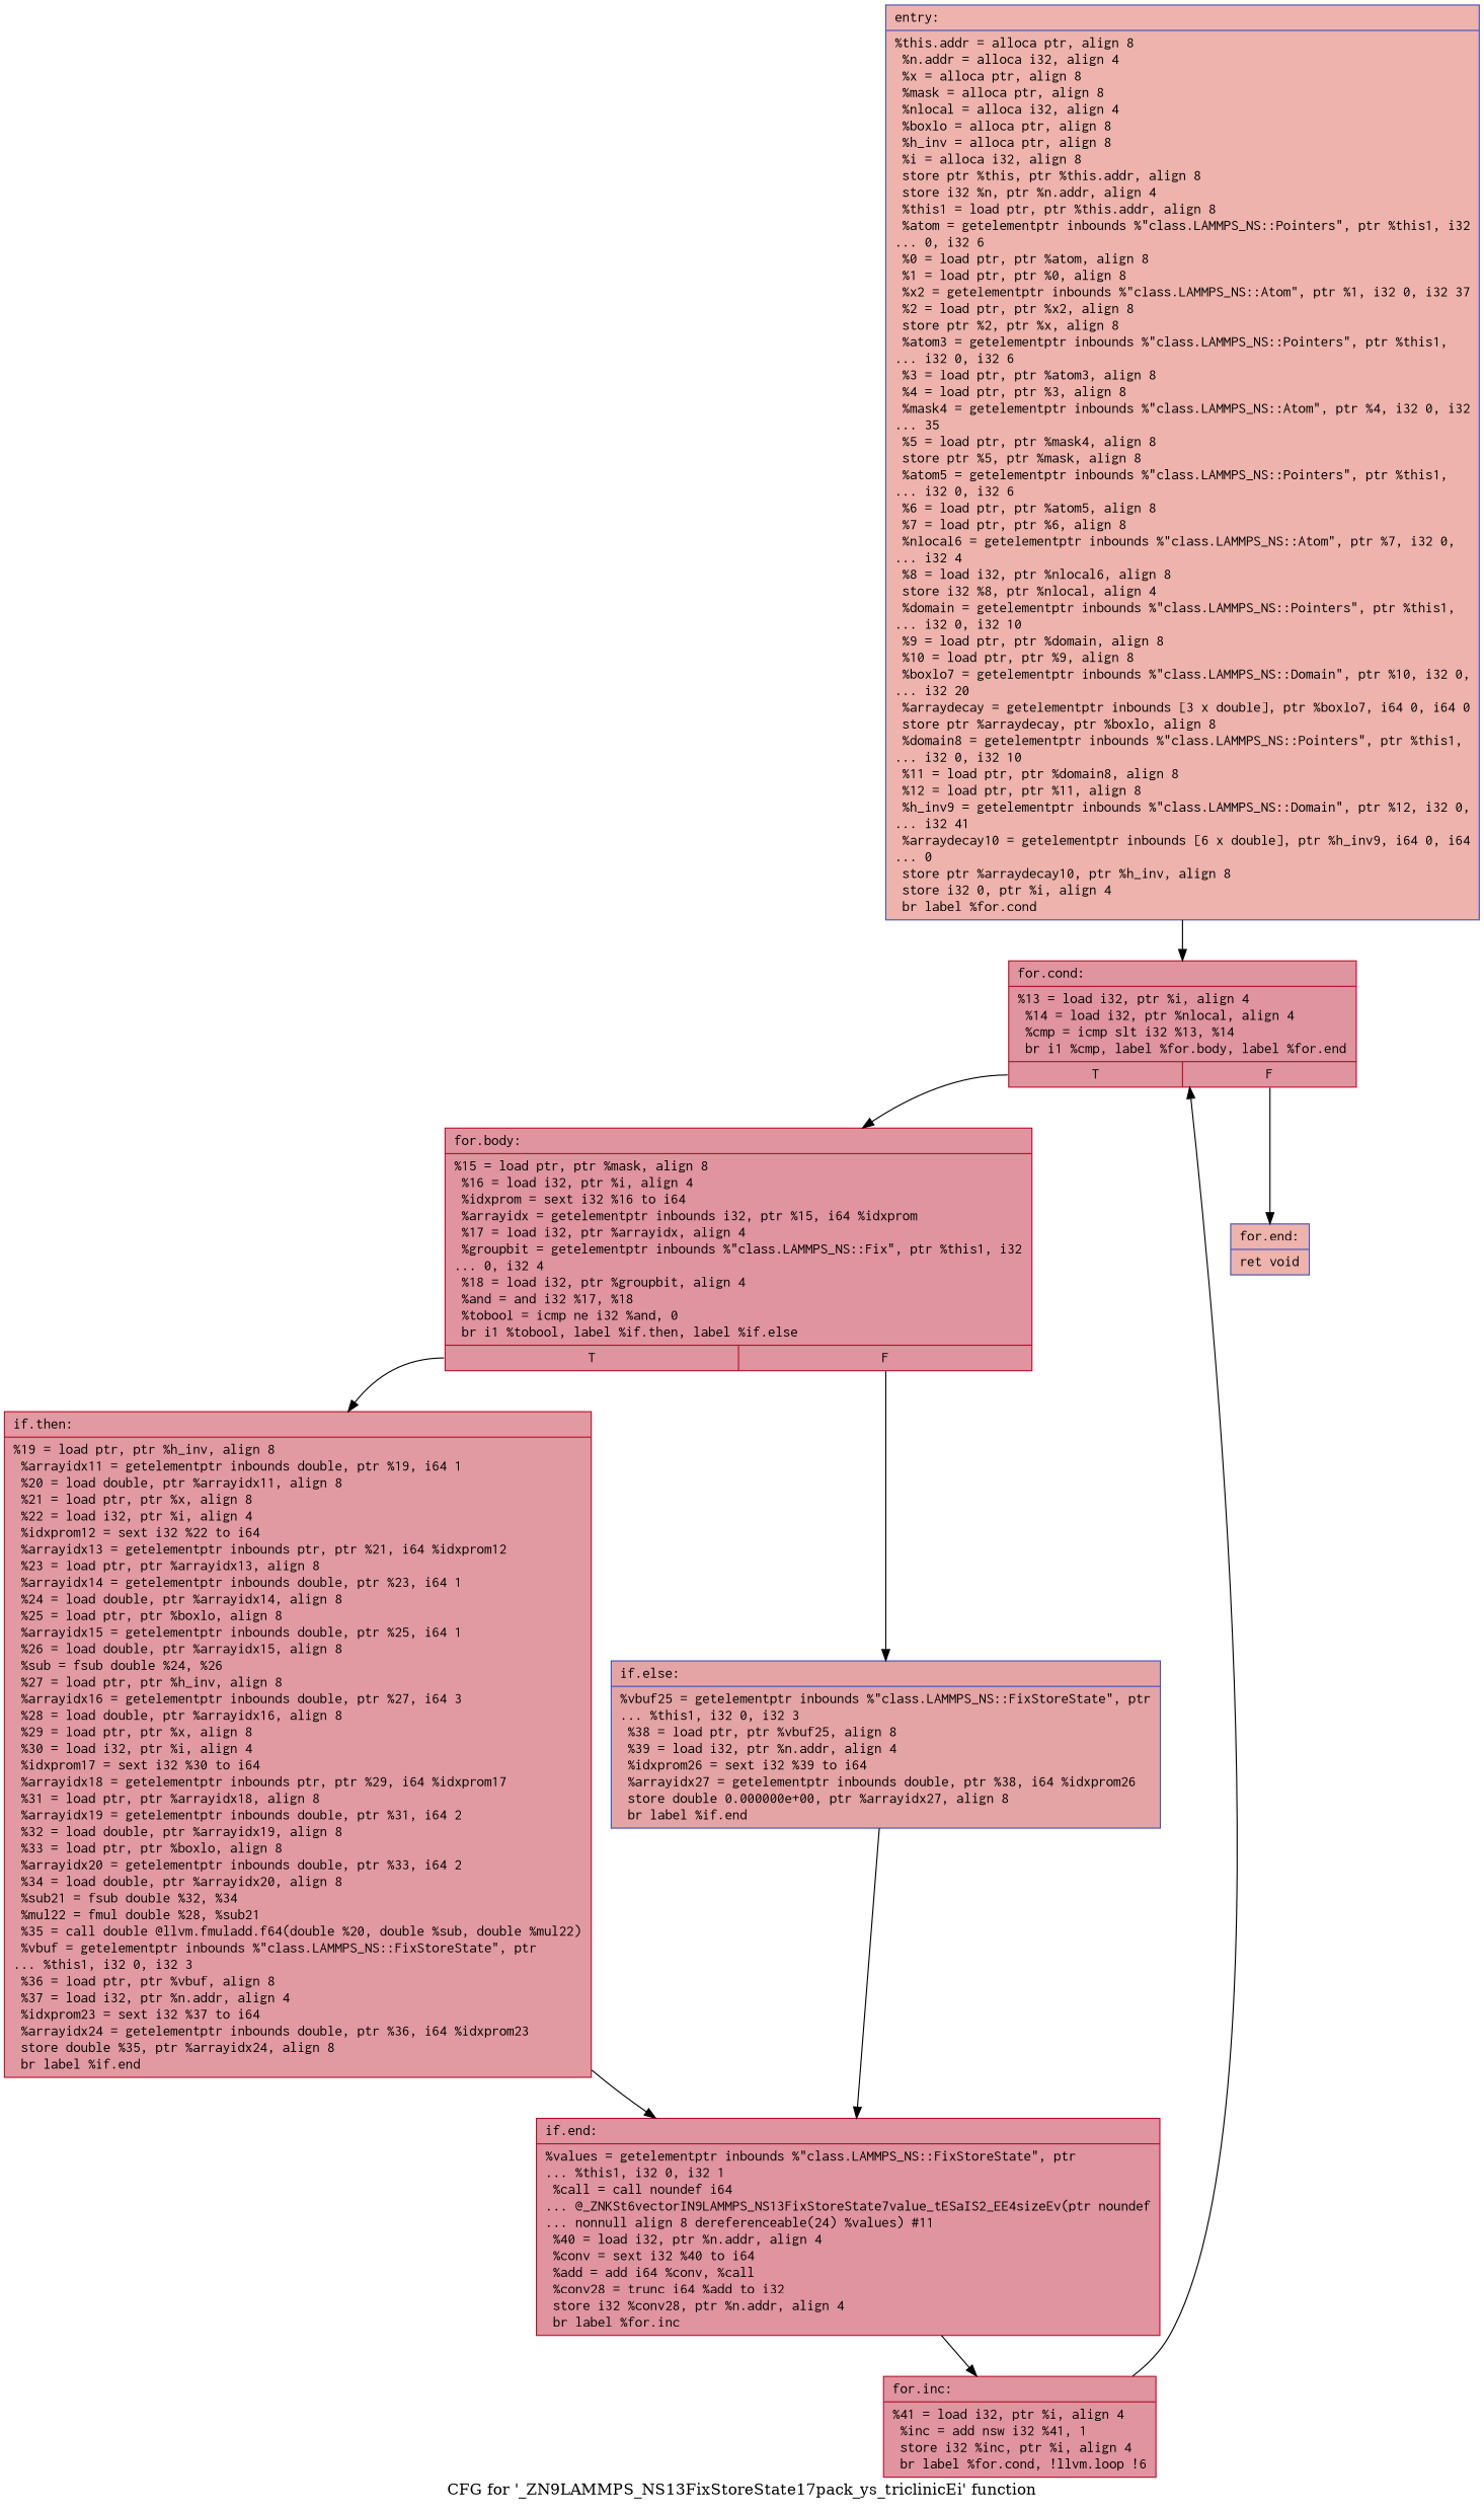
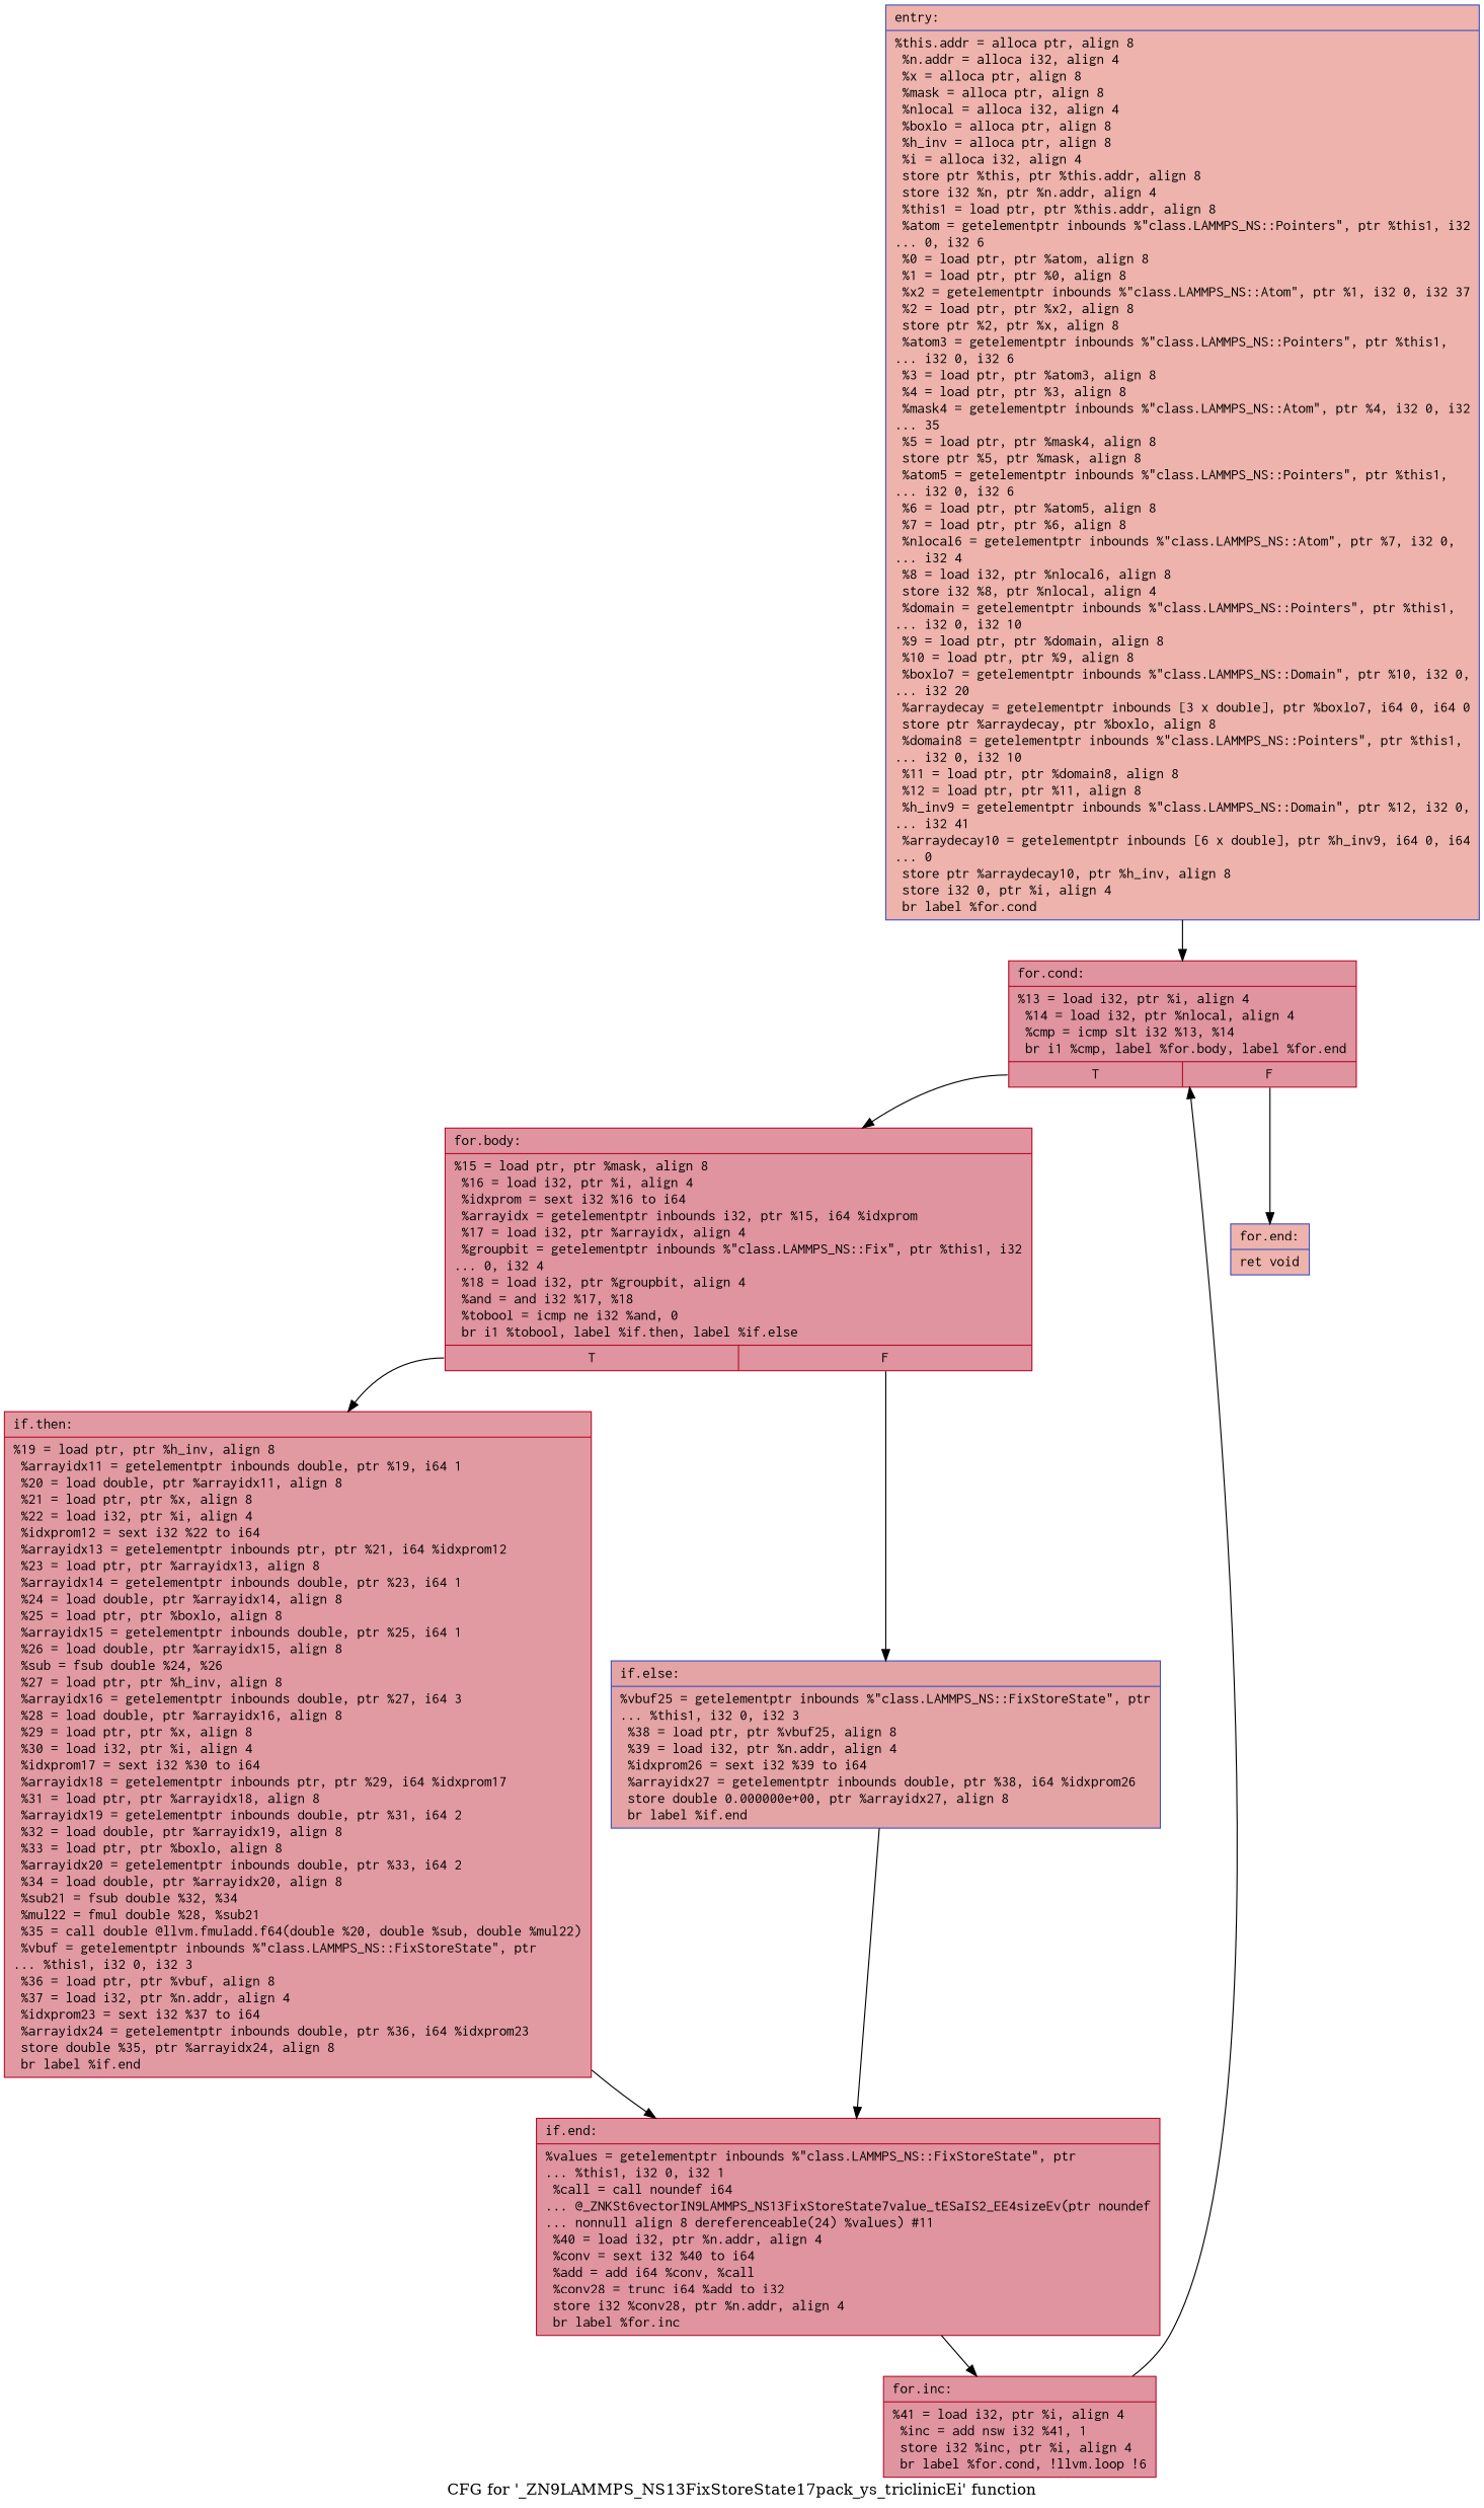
  digraph {
    label="CFG for '_ZN9LAMMPS_NS13FixStoreState17pack_ys_triclinicEi' function"
    node [color="#b70d28ff" fillcolor="#b70d2870" fontname=Courier shape=record style=filled]
-   n1 [color="#3d50c3ff" fillcolor="#d6524470" label="{entry:\l|  %this.addr = alloca ptr, align 8\l  %n.addr = alloca i32, align 4\l  %x = alloca ptr, align 8\l  %mask = alloca ptr, align 8\l  %nlocal = alloca i32, align 4\l  %boxlo = alloca ptr, align 8\l  %h_inv = alloca ptr, align 8\l  %i = alloca i32, align 8\l  store ptr %this, ptr %this.addr, align 8\l  store i32 %n, ptr %n.addr, align 4\l  %this1 = load ptr, ptr %this.addr, align 8\l  %atom = getelementptr inbounds %\"class.LAMMPS_NS::Pointers\", ptr %this1, i32\l... 0, i32 6\l  %0 = load ptr, ptr %atom, align 8\l  %1 = load ptr, ptr %0, align 8\l  %x2 = getelementptr inbounds %\"class.LAMMPS_NS::Atom\", ptr %1, i32 0, i32 37\l  %2 = load ptr, ptr %x2, align 8\l  store ptr %2, ptr %x, align 8\l  %atom3 = getelementptr inbounds %\"class.LAMMPS_NS::Pointers\", ptr %this1,\l... i32 0, i32 6\l  %3 = load ptr, ptr %atom3, align 8\l  %4 = load ptr, ptr %3, align 8\l  %mask4 = getelementptr inbounds %\"class.LAMMPS_NS::Atom\", ptr %4, i32 0, i32\l... 35\l  %5 = load ptr, ptr %mask4, align 8\l  store ptr %5, ptr %mask, align 8\l  %atom5 = getelementptr inbounds %\"class.LAMMPS_NS::Pointers\", ptr %this1,\l... i32 0, i32 6\l  %6 = load ptr, ptr %atom5, align 8\l  %7 = load ptr, ptr %6, align 8\l  %nlocal6 = getelementptr inbounds %\"class.LAMMPS_NS::Atom\", ptr %7, i32 0,\l... i32 4\l  %8 = load i32, ptr %nlocal6, align 8\l  store i32 %8, ptr %nlocal, align 4\l  %domain = getelementptr inbounds %\"class.LAMMPS_NS::Pointers\", ptr %this1,\l... i32 0, i32 10\l  %9 = load ptr, ptr %domain, align 8\l  %10 = load ptr, ptr %9, align 8\l  %boxlo7 = getelementptr inbounds %\"class.LAMMPS_NS::Domain\", ptr %10, i32 0,\l... i32 20\l  %arraydecay = getelementptr inbounds [3 x double], ptr %boxlo7, i64 0, i64 0\l  store ptr %arraydecay, ptr %boxlo, align 8\l  %domain8 = getelementptr inbounds %\"class.LAMMPS_NS::Pointers\", ptr %this1,\l... i32 0, i32 10\l  %11 = load ptr, ptr %domain8, align 8\l  %12 = load ptr, ptr %11, align 8\l  %h_inv9 = getelementptr inbounds %\"class.LAMMPS_NS::Domain\", ptr %12, i32 0,\l... i32 41\l  %arraydecay10 = getelementptr inbounds [6 x double], ptr %h_inv9, i64 0, i64\l... 0\l  store ptr %arraydecay10, ptr %h_inv, align 8\l  store i32 0, ptr %i, align 4\l  br label %for.cond\l}"]
+   n1 [color="#3d50c3ff" fillcolor="#d6524470" label="{entry:\l|  %this.addr = alloca ptr, align 8\l  %n.addr = alloca i32, align 4\l  %x = alloca ptr, align 8\l  %mask = alloca ptr, align 8\l  %nlocal = alloca i32, align 4\l  %boxlo = alloca ptr, align 8\l  %h_inv = alloca ptr, align 8\l  %i = alloca i32, align 4\l  store ptr %this, ptr %this.addr, align 8\l  store i32 %n, ptr %n.addr, align 4\l  %this1 = load ptr, ptr %this.addr, align 8\l  %atom = getelementptr inbounds %\"class.LAMMPS_NS::Pointers\", ptr %this1, i32\l... 0, i32 6\l  %0 = load ptr, ptr %atom, align 8\l  %1 = load ptr, ptr %0, align 8\l  %x2 = getelementptr inbounds %\"class.LAMMPS_NS::Atom\", ptr %1, i32 0, i32 37\l  %2 = load ptr, ptr %x2, align 8\l  store ptr %2, ptr %x, align 8\l  %atom3 = getelementptr inbounds %\"class.LAMMPS_NS::Pointers\", ptr %this1,\l... i32 0, i32 6\l  %3 = load ptr, ptr %atom3, align 8\l  %4 = load ptr, ptr %3, align 8\l  %mask4 = getelementptr inbounds %\"class.LAMMPS_NS::Atom\", ptr %4, i32 0, i32\l... 35\l  %5 = load ptr, ptr %mask4, align 8\l  store ptr %5, ptr %mask, align 8\l  %atom5 = getelementptr inbounds %\"class.LAMMPS_NS::Pointers\", ptr %this1,\l... i32 0, i32 6\l  %6 = load ptr, ptr %atom5, align 8\l  %7 = load ptr, ptr %6, align 8\l  %nlocal6 = getelementptr inbounds %\"class.LAMMPS_NS::Atom\", ptr %7, i32 0,\l... i32 4\l  %8 = load i32, ptr %nlocal6, align 8\l  store i32 %8, ptr %nlocal, align 4\l  %domain = getelementptr inbounds %\"class.LAMMPS_NS::Pointers\", ptr %this1,\l... i32 0, i32 10\l  %9 = load ptr, ptr %domain, align 8\l  %10 = load ptr, ptr %9, align 8\l  %boxlo7 = getelementptr inbounds %\"class.LAMMPS_NS::Domain\", ptr %10, i32 0,\l... i32 20\l  %arraydecay = getelementptr inbounds [3 x double], ptr %boxlo7, i64 0, i64 0\l  store ptr %arraydecay, ptr %boxlo, align 8\l  %domain8 = getelementptr inbounds %\"class.LAMMPS_NS::Pointers\", ptr %this1,\l... i32 0, i32 10\l  %11 = load ptr, ptr %domain8, align 8\l  %12 = load ptr, ptr %11, align 8\l  %h_inv9 = getelementptr inbounds %\"class.LAMMPS_NS::Domain\", ptr %12, i32 0,\l... i32 41\l  %arraydecay10 = getelementptr inbounds [6 x double], ptr %h_inv9, i64 0, i64\l... 0\l  store ptr %arraydecay10, ptr %h_inv, align 8\l  store i32 0, ptr %i, align 4\l  br label %for.cond\l}"]
    n2 [label="{for.cond:\l|  %13 = load i32, ptr %i, align 4\l  %14 = load i32, ptr %nlocal, align 4\l  %cmp = icmp slt i32 %13, %14\l  br i1 %cmp, label %for.body, label %for.end\l|{<s0>T|<s1>F}}"]
    n3 [label="{for.body:\l|  %15 = load ptr, ptr %mask, align 8\l  %16 = load i32, ptr %i, align 4\l  %idxprom = sext i32 %16 to i64\l  %arrayidx = getelementptr inbounds i32, ptr %15, i64 %idxprom\l  %17 = load i32, ptr %arrayidx, align 4\l  %groupbit = getelementptr inbounds %\"class.LAMMPS_NS::Fix\", ptr %this1, i32\l... 0, i32 4\l  %18 = load i32, ptr %groupbit, align 4\l  %and = and i32 %17, %18\l  %tobool = icmp ne i32 %and, 0\l  br i1 %tobool, label %if.then, label %if.else\l|{<s0>T|<s1>F}}"]
    n4 [color="#3d50c3ff" fillcolor="#d6524470" label="{for.end:\l|  ret void\l}"]
    n5 [fillcolor="#bb1b2c70" label="{if.then:\l|  %19 = load ptr, ptr %h_inv, align 8\l  %arrayidx11 = getelementptr inbounds double, ptr %19, i64 1\l  %20 = load double, ptr %arrayidx11, align 8\l  %21 = load ptr, ptr %x, align 8\l  %22 = load i32, ptr %i, align 4\l  %idxprom12 = sext i32 %22 to i64\l  %arrayidx13 = getelementptr inbounds ptr, ptr %21, i64 %idxprom12\l  %23 = load ptr, ptr %arrayidx13, align 8\l  %arrayidx14 = getelementptr inbounds double, ptr %23, i64 1\l  %24 = load double, ptr %arrayidx14, align 8\l  %25 = load ptr, ptr %boxlo, align 8\l  %arrayidx15 = getelementptr inbounds double, ptr %25, i64 1\l  %26 = load double, ptr %arrayidx15, align 8\l  %sub = fsub double %24, %26\l  %27 = load ptr, ptr %h_inv, align 8\l  %arrayidx16 = getelementptr inbounds double, ptr %27, i64 3\l  %28 = load double, ptr %arrayidx16, align 8\l  %29 = load ptr, ptr %x, align 8\l  %30 = load i32, ptr %i, align 4\l  %idxprom17 = sext i32 %30 to i64\l  %arrayidx18 = getelementptr inbounds ptr, ptr %29, i64 %idxprom17\l  %31 = load ptr, ptr %arrayidx18, align 8\l  %arrayidx19 = getelementptr inbounds double, ptr %31, i64 2\l  %32 = load double, ptr %arrayidx19, align 8\l  %33 = load ptr, ptr %boxlo, align 8\l  %arrayidx20 = getelementptr inbounds double, ptr %33, i64 2\l  %34 = load double, ptr %arrayidx20, align 8\l  %sub21 = fsub double %32, %34\l  %mul22 = fmul double %28, %sub21\l  %35 = call double @llvm.fmuladd.f64(double %20, double %sub, double %mul22)\l  %vbuf = getelementptr inbounds %\"class.LAMMPS_NS::FixStoreState\", ptr\l... %this1, i32 0, i32 3\l  %36 = load ptr, ptr %vbuf, align 8\l  %37 = load i32, ptr %n.addr, align 4\l  %idxprom23 = sext i32 %37 to i64\l  %arrayidx24 = getelementptr inbounds double, ptr %36, i64 %idxprom23\l  store double %35, ptr %arrayidx24, align 8\l  br label %if.end\l}"]
    n6 [color="#3d50c3ff" fillcolor="#c32e3170" label="{if.else:\l|  %vbuf25 = getelementptr inbounds %\"class.LAMMPS_NS::FixStoreState\", ptr\l... %this1, i32 0, i32 3\l  %38 = load ptr, ptr %vbuf25, align 8\l  %39 = load i32, ptr %n.addr, align 4\l  %idxprom26 = sext i32 %39 to i64\l  %arrayidx27 = getelementptr inbounds double, ptr %38, i64 %idxprom26\l  store double 0.000000e+00, ptr %arrayidx27, align 8\l  br label %if.end\l}"]
    n7 [label="{if.end:\l|  %values = getelementptr inbounds %\"class.LAMMPS_NS::FixStoreState\", ptr\l... %this1, i32 0, i32 1\l  %call = call noundef i64\l... @_ZNKSt6vectorIN9LAMMPS_NS13FixStoreState7value_tESaIS2_EE4sizeEv(ptr noundef\l... nonnull align 8 dereferenceable(24) %values) #11\l  %40 = load i32, ptr %n.addr, align 4\l  %conv = sext i32 %40 to i64\l  %add = add i64 %conv, %call\l  %conv28 = trunc i64 %add to i32\l  store i32 %conv28, ptr %n.addr, align 4\l  br label %for.inc\l}"]
    n8 [label="{for.inc:\l|  %41 = load i32, ptr %i, align 4\l  %inc = add nsw i32 %41, 1\l  store i32 %inc, ptr %i, align 4\l  br label %for.cond, !llvm.loop !6\l}"]
    n1 -> n2
    n2 -> n3 [tailport=s0]
    n2 -> n4 [tailport=s1]
    n3 -> n5 [tailport=s0]
    n3 -> n6 [tailport=s1]
    n5 -> n7
    n6 -> n7
    n7 -> n8
    n8 -> n2
  }
